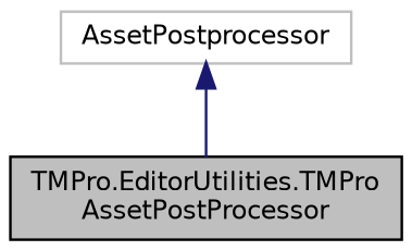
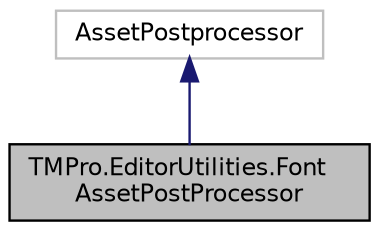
  digraph {
    node [fontname=Helvetica fontsize=10 shape=record style=filled]
-   n1 [color=black fillcolor=grey75 fontcolor=black height=0.2 label="TMPro.EditorUtilities.TMPro\lAssetPostProcessor" width=0.4]
+   n1 [color=black fillcolor=grey75 fontcolor=black height=0.2 label="TMPro.EditorUtilities.Font\lAssetPostProcessor" width=0.4]
    n2 [color=grey75 fillcolor=white height=0.2 label=AssetPostprocessor width=0.4]
    n2 -> n1 [color=midnightblue dir=back fontname=Helvetica fontsize=10 labelfontname=Helvetica labelfontsize=10 style=solid]
  }
